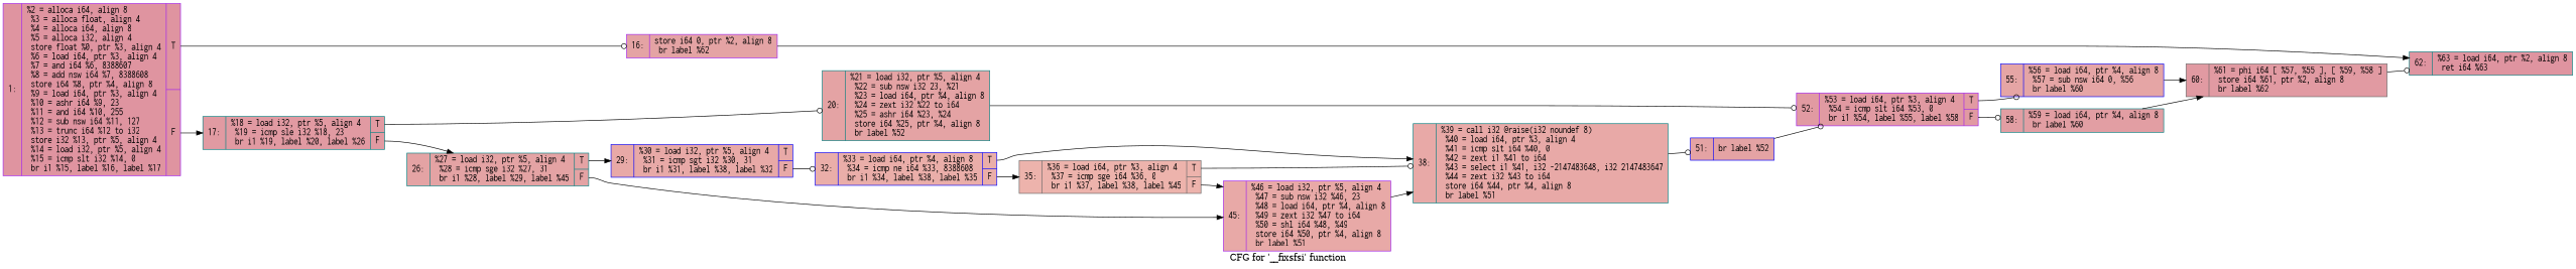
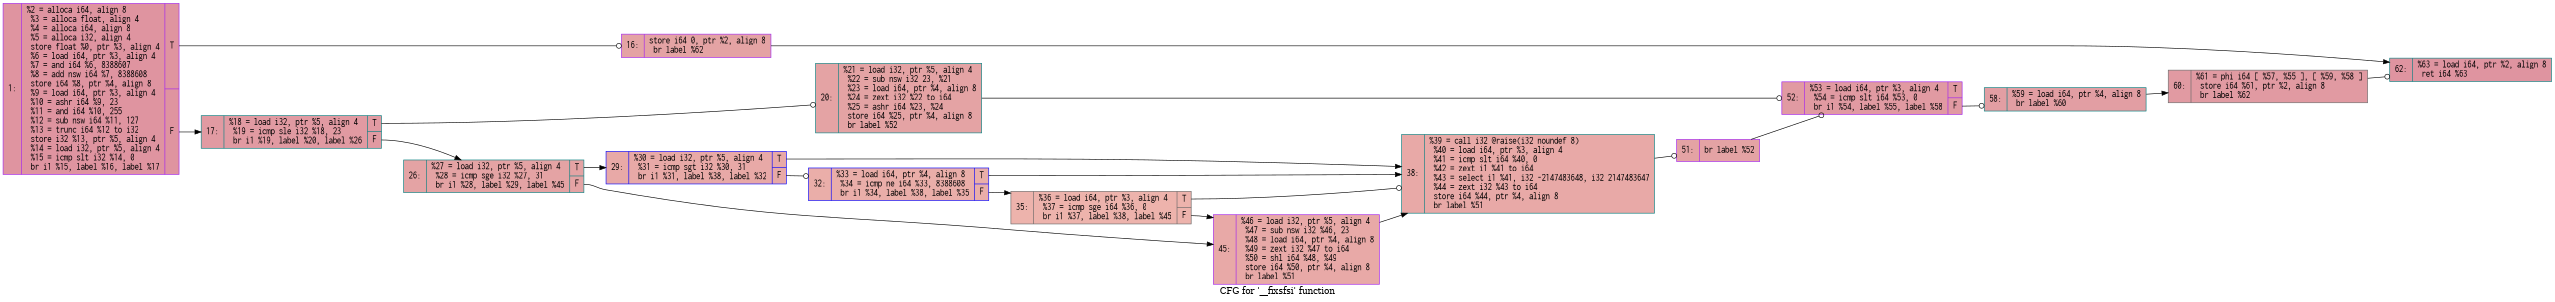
  digraph {
    label="CFG for '__fixsfsi' function"
    rankdir=LR
    node [color=teal fillcolor="#c32e3170" fontname=Courier shape=record style=filled]
    edge [arrowhead=normal]
    n1 [color=purple fillcolor="#b70d2870" label="{1:\l|  %2 = alloca i64, align 8\l  %3 = alloca float, align 4\l  %4 = alloca i64, align 8\l  %5 = alloca i32, align 4\l  store float %0, ptr %3, align 4\l  %6 = load i64, ptr %3, align 4\l  %7 = and i64 %6, 8388607\l  %8 = add nsw i64 %7, 8388608\l  store i64 %8, ptr %4, align 8\l  %9 = load i64, ptr %3, align 4\l  %10 = ashr i64 %9, 23\l  %11 = and i64 %10, 255\l  %12 = sub nsw i64 %11, 127\l  %13 = trunc i64 %12 to i32\l  store i32 %13, ptr %5, align 4\l  %14 = load i32, ptr %5, align 4\l  %15 = icmp slt i32 %14, 0\l  br i1 %15, label %16, label %17\l|{<s0>T|<s1>F}}"]
    n2 [color=purple label="{16:\l|  store i64 0, ptr %2, align 8\l  br label %62\l}"]
    n3 [fillcolor="#bb1b2c70" label="{17:\l|  %18 = load i32, ptr %5, align 4\l  %19 = icmp sle i32 %18, 23\l  br i1 %19, label %20, label %26\l|{<s0>T|<s1>F}}"]
    n4 [fillcolor="#b70d2870" label="{62:\l|  %63 = load i64, ptr %2, align 8\l  ret i64 %63\l}"]
    n5 [label="{20:\l|  %21 = load i32, ptr %5, align 4\l  %22 = sub nsw i32 23, %21\l  %23 = load i64, ptr %4, align 8\l  %24 = zext i32 %22 to i64\l  %25 = ashr i64 %23, %24\l  store i64 %25, ptr %4, align 8\l  br label %52\l}"]
    n6 [label="{26:\l|  %27 = load i32, ptr %5, align 4\l  %28 = icmp sge i32 %27, 31\l  br i1 %28, label %29, label %45\l|{<s0>T|<s1>F}}"]
    n7 [color=purple fillcolor="#bb1b2c70" label="{52:\l|  %53 = load i64, ptr %3, align 4\l  %54 = icmp slt i64 %53, 0\l  br i1 %54, label %55, label %58\l|{<s0>T|<s1>F}}"]
    n8 [color=blue fillcolor="#ca3b3770" label="{29:\l|  %30 = load i32, ptr %5, align 4\l  %31 = icmp sgt i32 %30, 31\l  br i1 %31, label %38, label %32\l|{<s0>T|<s1>F}}"]
    n9 [color=purple fillcolor="#ca3b3770" label="{45:\l|  %46 = load i32, ptr %5, align 4\l  %47 = sub nsw i32 %46, 23\l  %48 = load i64, ptr %4, align 8\l  %49 = zext i32 %47 to i64\l  %50 = shl i64 %48, %49\l  store i64 %50, ptr %4, align 8\l  br label %51\l}"]
-   n10 [color=blue fillcolor="#c5333470" label="{55:\l|  %56 = load i64, ptr %4, align 8\l  %57 = sub nsw i64 0, %56\l  br label %60\l}"]
    n11 [fillcolor="#be242e70" label="{58:\l|  %59 = load i64, ptr %4, align 8\l  br label %60\l}"]
    n12 [fillcolor="#ca3b3770" label="{38:\l|  %39 = call i32 @raise(i32 noundef 8)\l  %40 = load i64, ptr %3, align 4\l  %41 = icmp slt i64 %40, 0\l  %42 = zext i1 %41 to i64\l  %43 = select i1 %41, i32 -2147483648, i32 2147483647\l  %44 = zext i32 %43 to i64\l  store i64 %44, ptr %4, align 8\l  br label %51\l}"]
    n13 [color=blue fillcolor="#d0473d70" label="{32:\l|  %33 = load i64, ptr %4, align 8\l  %34 = icmp ne i64 %33, 8388608\l  br i1 %34, label %38, label %35\l|{<s0>T|<s1>F}}"]
    n14 [color=gray40 fillcolor="#bb1b2c70" label="{60:\l|  %61 = phi i64 [ %57, %55 ], [ %59, %58 ]\l  store i64 %61, ptr %2, align 8\l  br label %62\l}"]
-   n15 [color=blue label="{51:\l|  br label %52\l}"]
+   n15 [color=purple label="{51:\l|  br label %52\l}"]
    n16 [color=gray40 fillcolor="#d6524470" label="{35:\l|  %36 = load i64, ptr %3, align 4\l  %37 = icmp sge i64 %36, 0\l  br i1 %37, label %38, label %45\l|{<s0>T|<s1>F}}"]
    n1 -> n2 [arrowhead=odot tailport=s0]
    n1 -> n3 [tailport=s1]
    n2 -> n4
    n3 -> n5 [arrowhead=odot tailport=s0]
    n3 -> n6 [tailport=s1]
    n5 -> n7 [arrowhead=odot]
    n6 -> n8 [tailport=s0]
    n6 -> n9 [tailport=s1]
-   n7 -> n10 [arrowhead=odot tailport=s0]
    n7 -> n11 [arrowhead=odot tailport=s1]
+   n8 -> n12 [tailport=s0]
    n8 -> n13 [arrowhead=odot tailport=s1]
    n9 -> n12
-   n10 -> n14
    n11 -> n14
    n12 -> n15 [arrowhead=odot]
    n13 -> n12 [tailport=s0]
    n13 -> n16 [tailport=s1]
    n14 -> n4 [arrowhead=odot]
    n15 -> n7 [arrowhead=odot]
    n16 -> n9 [tailport=s1]
    n16 -> n12 [arrowhead=odot tailport=s0]
  }
